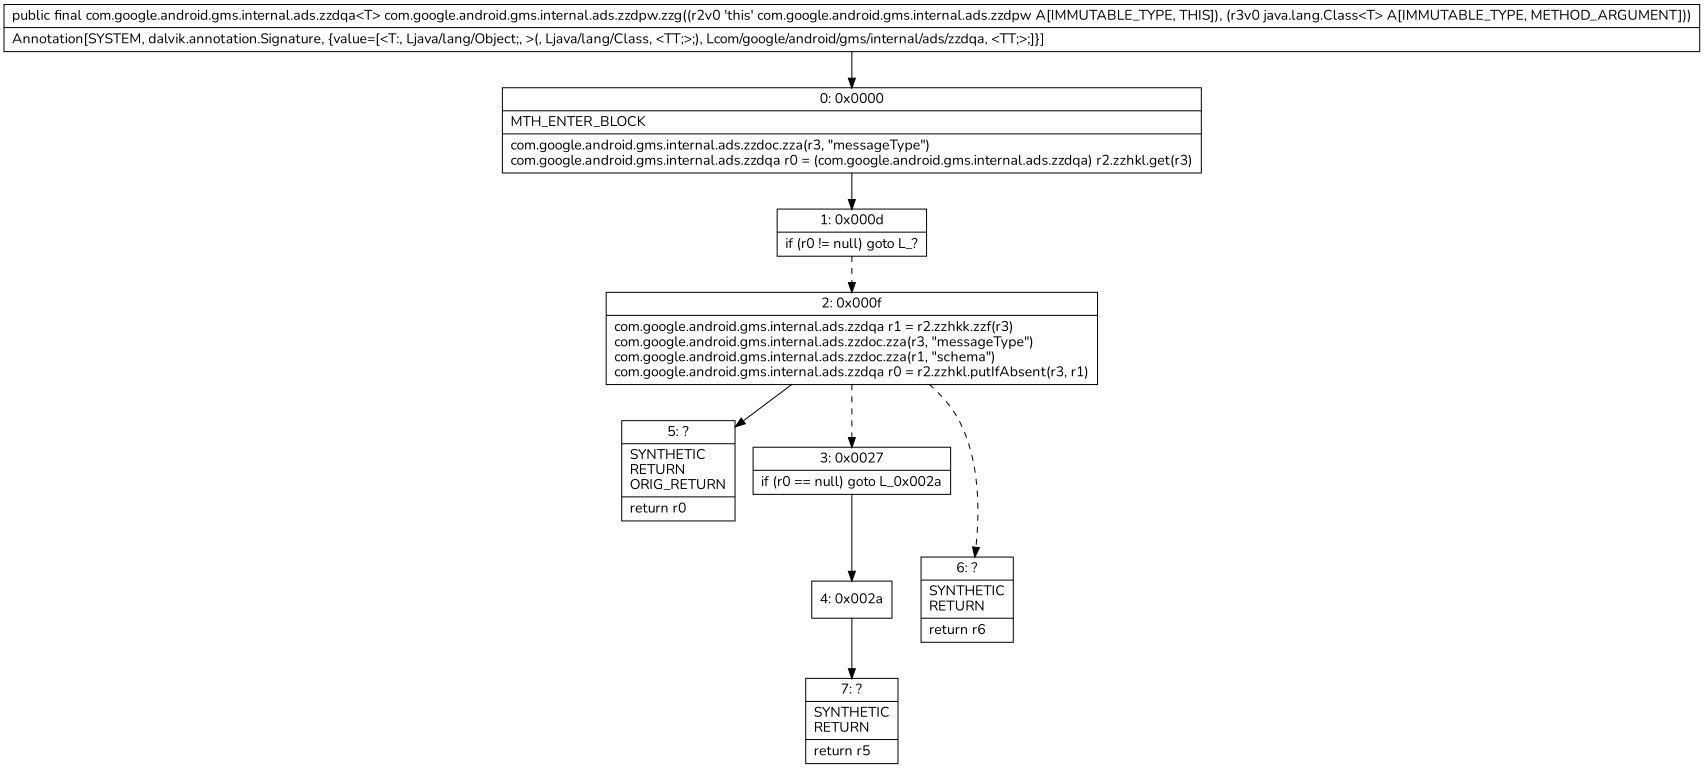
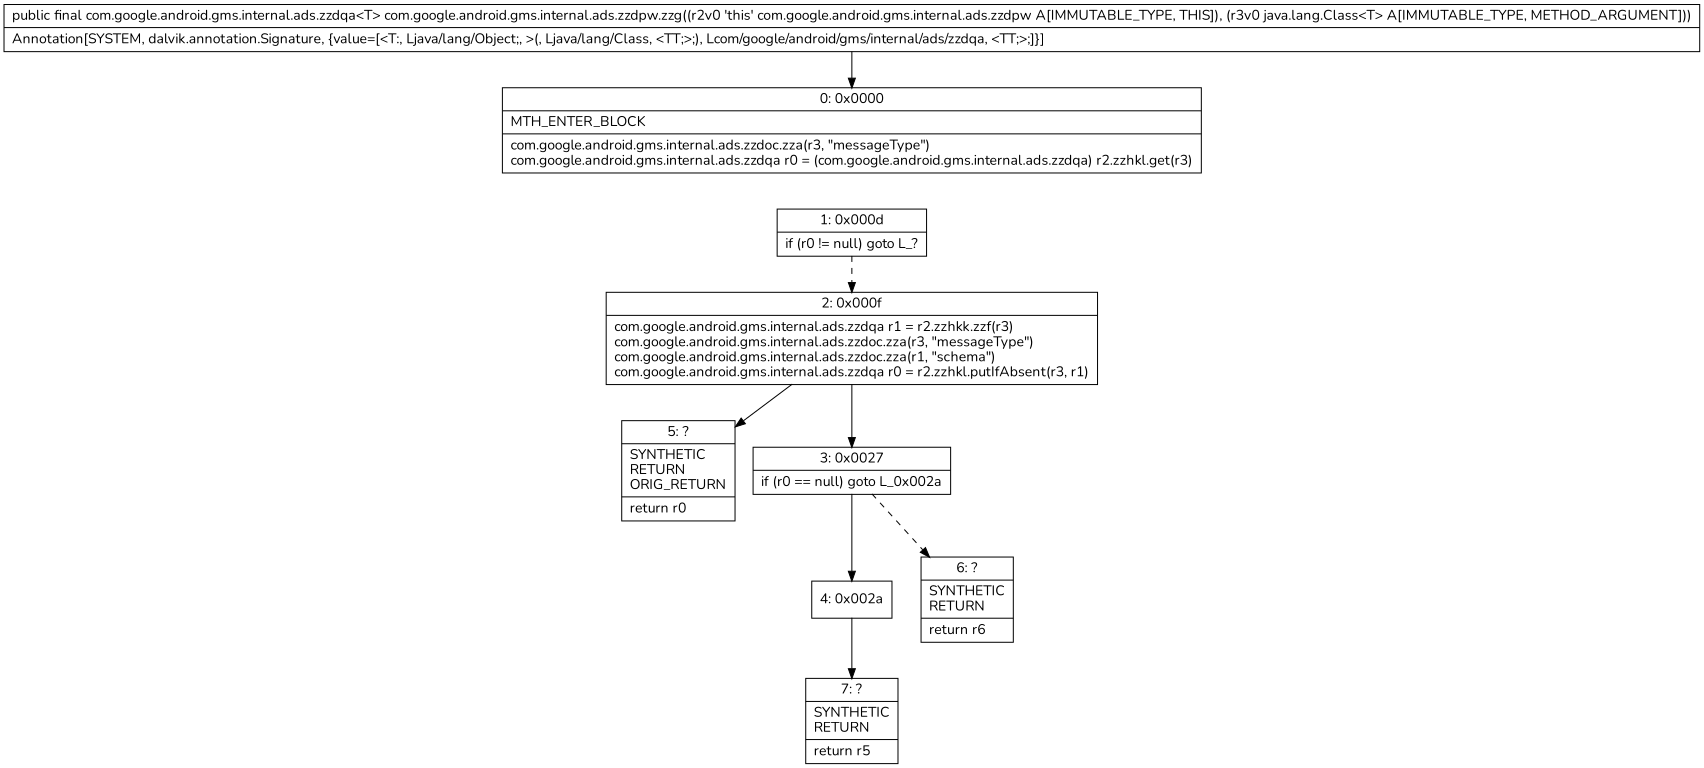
  digraph {
    fontname=Nunito
    node [fontname=Nunito shape=record]
    edge [fontname=Nunito]
    n1 [label="{0\:\ 0x0000|MTH_ENTER_BLOCK\l|com.google.android.gms.internal.ads.zzdoc.zza(r3, \"messageType\")\lcom.google.android.gms.internal.ads.zzdqa r0 = (com.google.android.gms.internal.ads.zzdqa) r2.zzhkl.get(r3)\l}"]
    n2 [label="{1\:\ 0x000d|if (r0 != null) goto L_?\l}"]
    n3 [label="{2\:\ 0x000f|com.google.android.gms.internal.ads.zzdqa r1 = r2.zzhkk.zzf(r3)\lcom.google.android.gms.internal.ads.zzdoc.zza(r3, \"messageType\")\lcom.google.android.gms.internal.ads.zzdoc.zza(r1, \"schema\")\lcom.google.android.gms.internal.ads.zzdqa r0 = r2.zzhkl.putIfAbsent(r3, r1)\l}"]
    n4 [label="{5\:\ ?|SYNTHETIC\lRETURN\lORIG_RETURN\l|return r0\l}"]
    n5 [label="{3\:\ 0x0027|if (r0 == null) goto L_0x002a\l}"]
    n6 [label="{4\:\ 0x002a}"]
    n7 [label="{6\:\ ?|SYNTHETIC\lRETURN\l|return r6\l}"]
    n8 [label="{7\:\ ?|SYNTHETIC\lRETURN\l|return r5\l}"]
    n9 [label="{public final com.google.android.gms.internal.ads.zzdqa\<T\> com.google.android.gms.internal.ads.zzdpw.zzg((r2v0 'this' com.google.android.gms.internal.ads.zzdpw A[IMMUTABLE_TYPE, THIS]), (r3v0 java.lang.Class\<T\> A[IMMUTABLE_TYPE, METHOD_ARGUMENT]))  | Annotation[SYSTEM, dalvik.annotation.Signature, \{value=[\<T:, Ljava\/lang\/Object;, \>(, Ljava\/lang\/Class, \<TT;\>;), Lcom\/google\/android\/gms\/internal\/ads\/zzdqa, \<TT;\>;]\}]\l}"]
-   n1 -> n2
    n2 -> n3 [style=dashed]
    n3 -> n4
-   n3 -> n5 [style=dashed]
+   n3 -> n5
    n5 -> n6
-   n3 -> n7 [style=dashed]
+   n5 -> n7 [style=dashed]
    n6 -> n8
    n9 -> n1
  }
